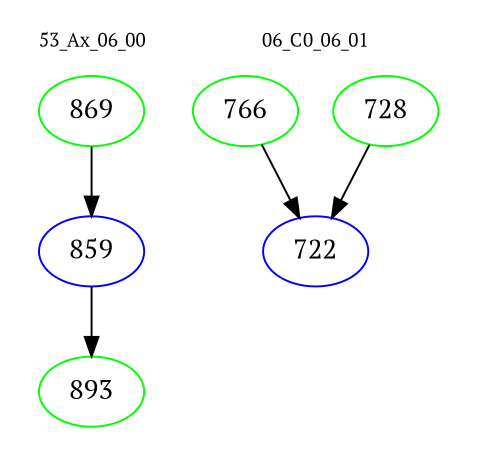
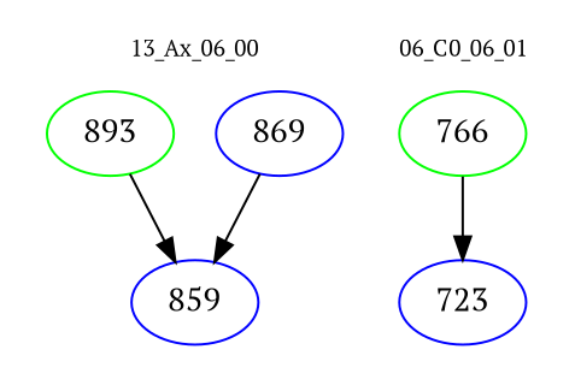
  digraph {
    fontname="PT Serif"
    node [color=green fontname="PT Serif"]
    edge [color=black fontname="PT Serif"]
-   n1 [label=869]
+   n1 [color=blue label=869]
    n2 [color=blue label=859]
    n3 [label=893]
-   n4 [label=728]
-   n5 [color=blue label=722]
+   n5 [color=blue label=723]
    n6 [label=766]
    subgraph cluster_1 {
      color=white
      fontsize=10
-     label="53_Ax_06_00"
+     label="13_Ax_06_00"
      n1
      n2
      n3
    }
    subgraph cluster_2 {
      color=white
      fontsize=10
      label="06_C0_06_01"
-     n4
      n5
      n6
    }
    n1 -> n2
-   n2 -> n3
-   n4 -> n5
+   n3 -> n2
    n6 -> n5
  }
